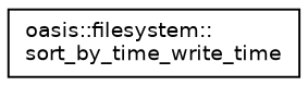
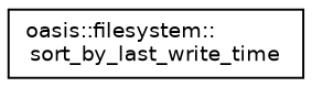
  digraph {
    rankdir=TB
-   n1 [color=black fillcolor=white fontname=Helvetica fontsize=10 height=0.2 label="oasis::filesystem::\lsort_by_time_write_time" shape=record style=filled width=0.4]
+   n1 [color=black fillcolor=white fontname=Helvetica fontsize=10 height=0.2 label="oasis::filesystem::\lsort_by_last_write_time" shape=record style=filled width=0.4]
  }
